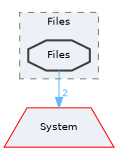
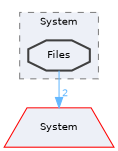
  digraph {
    compound=true
    node [fillcolor="#edf0f7" fontname=Helvetica fontsize=10]
    n1 [color=grey25 height=0.2 label=Files shape=octagon style="filled,bold" width=0.4]
    n2 [color=red height=0.2 label=System shape=trapezium style=filled width=0.4]
    subgraph cluster_1 {
      bgcolor="#edf0f7"
      fontname=Helvetica
      fontsize=10
-     label=Files
+     label=System
      pencolor=grey50
      style="filled,dashed"
      n1
    }
    n1 -> n2 [color=steelblue1 fontcolor=steelblue1 fontname=Helvetica fontsize=10 headlabel=2 labeldistance=1.5 labelfontname=Helvetica labelfontsize=10]
  }
